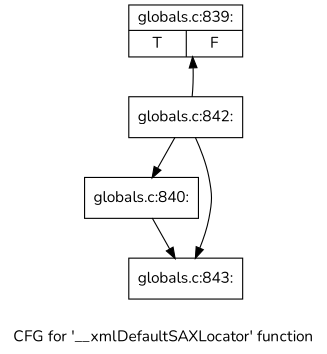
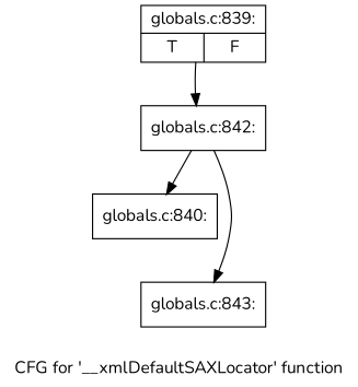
  digraph {
    fontname=Nunito
    label="CFG for '__xmlDefaultSAXLocator' function"
    node [fontname=Nunito shape=record]
    edge [fontname=Nunito]
    n1 [label="{globals.c:839:|{<s0>T|<s1>F}}"]
    n2 [label="{globals.c:842:}"]
    n3 [label="{globals.c:840:}"]
    n4 [label="{globals.c:843:}"]
-   n2 -> n1
+   n1 -> n2
    n2 -> n3
    n2 -> n4
-   n3 -> n4
  }
